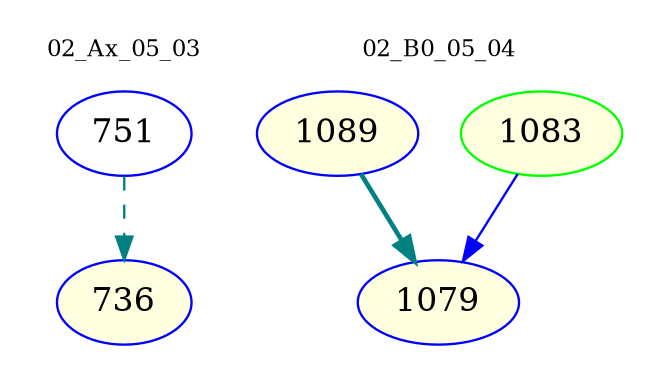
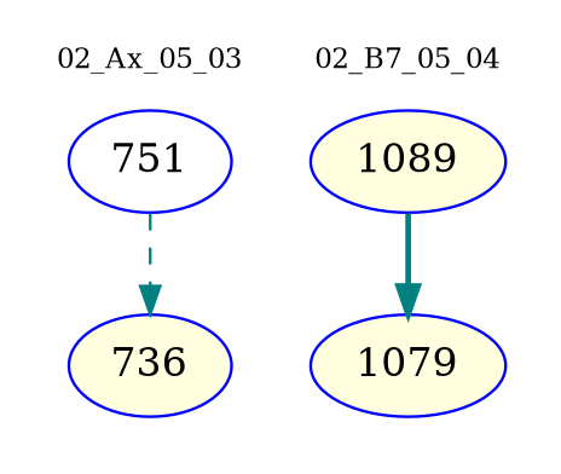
  digraph {
    node [color=blue fillcolor=lightyellow style=filled]
    edge [color=teal]
    n1 [fillcolor=white label=751]
    n2 [label=736]
-   n3 [color=green label=1083]
    n4 [label=1079]
    n5 [label=1089]
    subgraph cluster_1 {
      color=white
      fontsize=10
      label="02_Ax_05_03"
      n1
      n2
    }
    subgraph cluster_2 {
      color=white
      fontsize=10
-     label="02_B0_05_04"
-     n3
+     label="02_B7_05_04"
      n4
      n5
    }
    n1 -> n2 [style=dashed]
-   n3 -> n4 [color=blue style=solid]
    n5 -> n4 [style=bold]
  }
